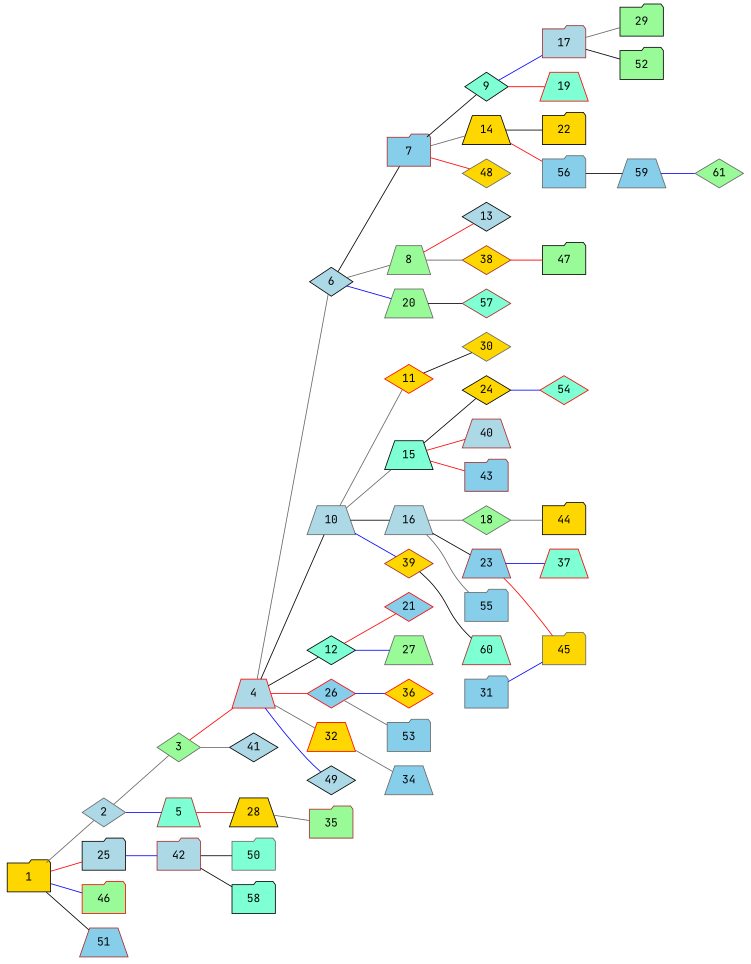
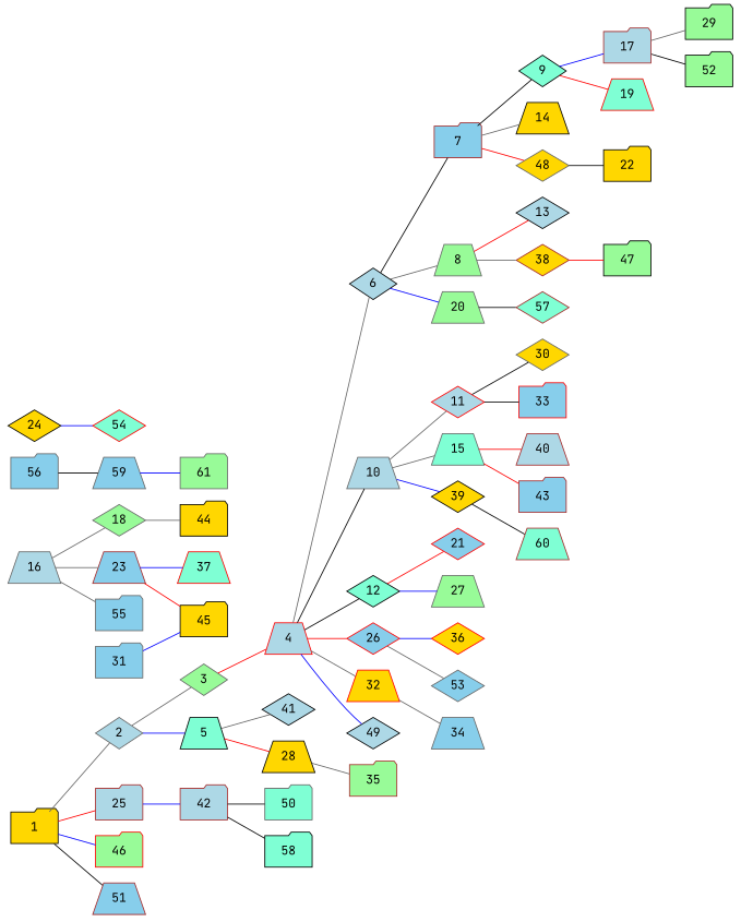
  graph {
    fontname="JetBrains Mono"
    rankdir=LR
    node [color=black fillcolor=gold fontname="JetBrains Mono" shape=diamond style=filled]
    edge [color=gray40 fontname="JetBrains Mono"]
    1 [shape=folder]
    2 [color=gray40 fillcolor=lightblue]
-   25 [fillcolor=lightblue shape=folder]
+   25 [color=brown fillcolor=lightblue shape=folder]
    46 [color=red fillcolor=palegreen shape=folder]
    51 [color=brown fillcolor=skyblue shape=trapezium]
    3 [color=gray40 fillcolor=palegreen]
-   5 [color=brown fillcolor=aquamarine shape=trapezium]
+   5 [fillcolor=aquamarine shape=trapezium]
    42 [color=brown fillcolor=lightblue shape=folder]
    4 [color=red fillcolor=lightblue shape=trapezium]
    41 [fillcolor=lightblue]
    28 [shape=trapezium]
    6 [fillcolor=lightblue]
    10 [color=gray40 fillcolor=lightblue shape=trapezium]
    12 [fillcolor=aquamarine]
    26 [color=red fillcolor=skyblue]
    32 [color=red shape=trapezium]
    49 [fillcolor=lightblue]
    7 [color=brown fillcolor=skyblue shape=folder]
    8 [color=gray40 fillcolor=palegreen shape=trapezium]
    20 [color=gray40 fillcolor=palegreen shape=trapezium]
-   11 [color=red]
-   15 [fillcolor=aquamarine shape=trapezium]
+   11 [color=red fillcolor=lightblue]
+   15 [color=gray40 fillcolor=aquamarine shape=trapezium]
    16 [color=gray40 fillcolor=lightblue shape=trapezium]
-   39 [color=brown]
+   39
    21 [color=red fillcolor=skyblue]
    27 [color=gray40 fillcolor=palegreen shape=trapezium]
    36 [color=red]
-   53 [color=gray40 fillcolor=skyblue shape=folder]
+   53 [color=gray40 fillcolor=skyblue]
    34 [color=gray40 fillcolor=skyblue shape=trapezium]
    35 [color=brown fillcolor=palegreen shape=folder]
    9 [fillcolor=aquamarine]
    14 [shape=trapezium]
    48 [color=gray40]
    13 [fillcolor=lightblue]
    38 [color=brown]
    57 [color=brown fillcolor=aquamarine]
    17 [color=brown fillcolor=lightblue shape=folder]
    19 [color=red fillcolor=aquamarine shape=trapezium]
    22 [shape=folder]
    56 [color=gray40 fillcolor=skyblue shape=folder]
    47 [fillcolor=palegreen shape=folder]
    29 [fillcolor=palegreen shape=folder]
    52 [fillcolor=palegreen shape=folder]
    30 [color=gray40]
+   33 [color=red fillcolor=skyblue shape=folder]
    24
    40 [color=brown fillcolor=lightblue shape=trapezium]
    43 [color=brown fillcolor=skyblue shape=folder]
    18 [color=gray40 fillcolor=palegreen]
    23 [color=brown fillcolor=skyblue shape=trapezium]
    55 [color=gray40 fillcolor=skyblue shape=folder]
    60 [color=brown fillcolor=aquamarine shape=trapezium]
    59 [color=gray40 fillcolor=skyblue shape=trapezium]
    54 [color=red fillcolor=aquamarine]
    44 [shape=folder]
    37 [color=red fillcolor=aquamarine shape=trapezium]
-   45 [color=gray40 shape=folder]
+   45 [shape=folder]
    31 [color=gray40 fillcolor=skyblue shape=folder]
    50 [color=gray40 fillcolor=aquamarine shape=folder]
    58 [fillcolor=aquamarine shape=folder]
-   61 [color=gray40 fillcolor=palegreen]
+   61 [color=gray40 fillcolor=palegreen shape=folder]
    1 -- 2
    1 -- 25 [color=red]
    1 -- 46 [color=blue]
    1 -- 51 [color=black]
    2 -- 3
    2 -- 5 [color=blue]
    25 -- 42 [color=blue]
    3 -- 4 [color=red]
-   3 -- 41
+   5 -- 41
    5 -- 28 [color=red]
    42 -- 50 [color=black]
    42 -- 58 [color=black]
    4 -- 6
    4 -- 10 [color=black]
    4 -- 12 [color=black]
    4 -- 26 [color=red]
    4 -- 32
    4 -- 49 [color=blue]
    28 -- 35
    6 -- 7 [color=black]
    6 -- 8
    6 -- 20 [color=blue]
    10 -- 11
    10 -- 15
-   10 -- 16 [color=black]
    10 -- 39 [color=blue]
    12 -- 21 [color=red]
    12 -- 27 [color=blue]
    26 -- 36 [color=blue]
    26 -- 53
    32 -- 34
    7 -- 9 [color=black]
    7 -- 14
    7 -- 48 [color=red]
    8 -- 13 [color=red]
    8 -- 38
    20 -- 57 [color=black]
    11 -- 30 [color=black]
-   15 -- 24 [color=black]
+   11 -- 33 [color=black]
    15 -- 40 [color=red]
    15 -- 43 [color=red]
    16 -- 18
-   16 -- 23 [color=black]
+   16 -- 23
    16 -- 55
    39 -- 60 [color=black]
    9 -- 17 [color=blue]
    9 -- 19 [color=red]
-   14 -- 22 [color=black]
-   14 -- 56 [color=red]
+   48 -- 22 [color=black]
    38 -- 47 [color=red]
    17 -- 29
    17 -- 52 [color=black]
    56 -- 59 [color=black]
    24 -- 54 [color=blue]
    18 -- 44
    23 -- 37 [color=blue]
    23 -- 45 [color=red]
    59 -- 61 [color=blue]
    31 -- 45 [color=blue]
  }
